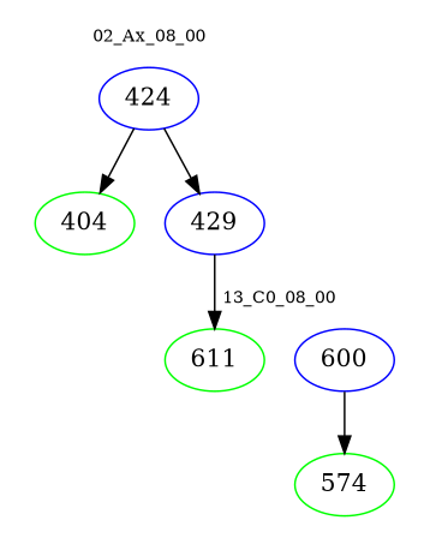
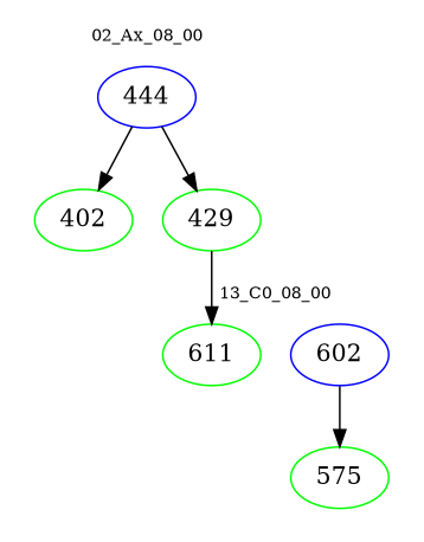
  digraph {
    node [color=blue]
    edge [color=black]
-   n1 [label=424]
-   n2 [color=green label=404]
-   n3 [label=429]
-   n4 [label=600]
-   n5 [color=green label=574]
+   n1 [label=444]
+   n2 [color=green label=402]
+   n3 [color=green label=429]
+   n4 [label=602]
+   n5 [color=green label=575]
    n6 [color=green label=611]
    subgraph cluster_1 {
      color=white
      fontsize=10
      label="02_Ax_08_00"
      n1
      n2
      n3
    }
    subgraph cluster_2 {
      color=white
      fontsize=10
      label="13_C0_08_00"
      n4
      n5
      n6
    }
    n1 -> n2
    n1 -> n3
    n3 -> n6
    n4 -> n5
  }
